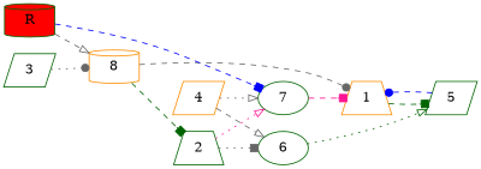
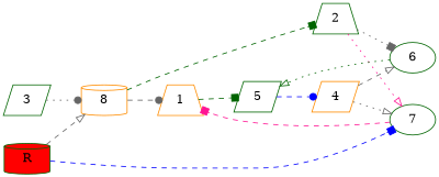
  digraph {
    rankdir=LR
    node [color=darkgreen shape=parallelogram]
    edge [arrowhead=box color=gray40 style=dashed]
    1 [color=darkorange shape=trapezium]
    5
    2 [shape=trapezium]
    6 [shape=ellipse]
    7 [shape=ellipse]
    8 [color=darkorange shape=cylinder]
    3
    4 [color=darkorange]
    R [fillcolor="#ff0000" shape=cylinder style=filled]
    1 -> 5 [color=darkgreen]
-   5 -> 1 [arrowhead=dot color=blue]
+   5 -> 4 [arrowhead=dot color=blue]
    2 -> 6 [style=dotted]
    2 -> 7 [arrowhead=onormal color=deeppink style=dotted]
    6 -> 5 [arrowhead=onormal color=darkgreen style=dotted]
    7 -> 1 [color=deeppink]
    8 -> 1 [arrowhead=dot]
    8 -> 2 [color=darkgreen]
    3 -> 8 [arrowhead=dot style=dotted]
    4 -> 6 [arrowhead=onormal]
    4 -> 7 [arrowhead=onormal style=dotted]
    R -> 7 [color=blue]
    R -> 8 [arrowhead=onormal]
  }
